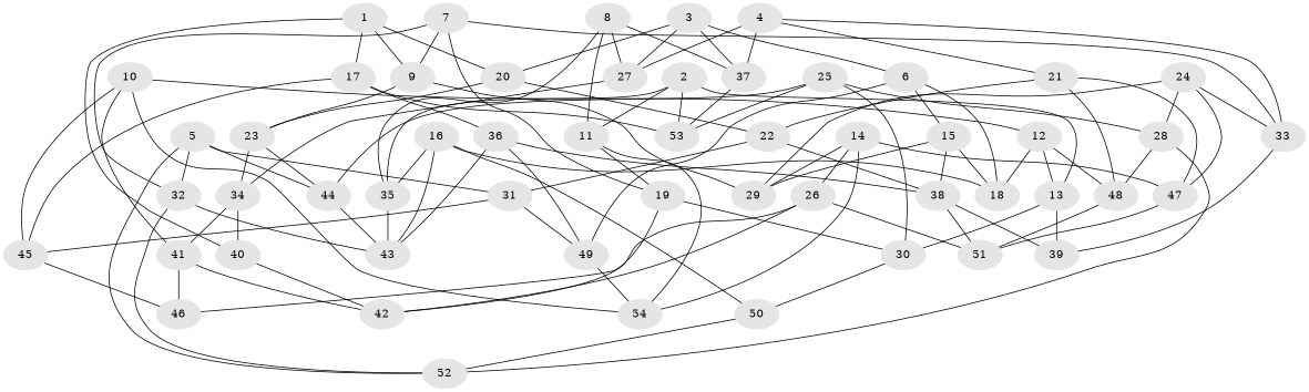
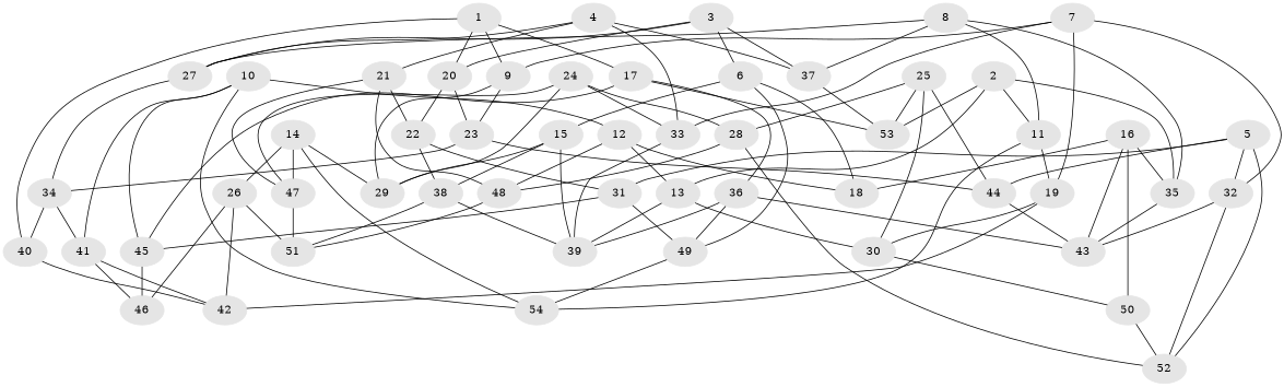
  graph {
    fontname="DejaVu Serif"
    node [color=gray90 fontname="DejaVu Serif" style=filled]
    edge [fontname="DejaVu Serif"]
    1
    9
    17
    20
    40
    23
    29
    53
    45
    36
    22
    42
    2
    11
    13
    35
    19
    54
    30
    39
    43
    3
    6
    27
    37
    15
    18
    49
    34
    4
    21
    33
    48
    47
    5
    31
    32
    44
    52
    38
    7
    8
    10
    12
    41
    46
    51
    50
    14
    26
    16
    24
    28
    25
    1 -- 9
    1 -- 17
    1 -- 20
    1 -- 40
    9 -- 23
    9 -- 29
    17 -- 53
    17 -- 45
    17 -- 36
    20 -- 23
    20 -- 22
    40 -- 42
    23 -- 34
    23 -- 44
    45 -- 46
-   36 -- 38
+   36 -- 39
    36 -- 43
    36 -- 49
    22 -- 31
    22 -- 38
    2 -- 53
    2 -- 11
    2 -- 13
    2 -- 35
    11 -- 19
    11 -- 54
    13 -- 30
    13 -- 39
    35 -- 43
    19 -- 42
    19 -- 30
    30 -- 50
    3 -- 20
    3 -- 6
    3 -- 27
    3 -- 37
    6 -- 15
    6 -- 18
    6 -- 49
    27 -- 34
    37 -- 53
    15 -- 29
-   15 -- 18
+   15 -- 39
    15 -- 38
    49 -- 54
    34 -- 40
    34 -- 41
    4 -- 27
    4 -- 37
    4 -- 21
    4 -- 33
    21 -- 22
    21 -- 48
    21 -- 47
    33 -- 39
    48 -- 51
    47 -- 51
    5 -- 31
    5 -- 32
    5 -- 44
    5 -- 52
    31 -- 45
    31 -- 49
    32 -- 43
    32 -- 52
    44 -- 43
    38 -- 39
    38 -- 51
    7 -- 9
    7 -- 19
    7 -- 33
    7 -- 32
    8 -- 11
    8 -- 35
    8 -- 27
    8 -- 37
    10 -- 45
    10 -- 54
    10 -- 12
    10 -- 41
    12 -- 13
    12 -- 18
    12 -- 48
    41 -- 42
    41 -- 46
    50 -- 52
    14 -- 29
    14 -- 54
    14 -- 47
    14 -- 26
    26 -- 42
    26 -- 46
    26 -- 51
    16 -- 35
    16 -- 43
    16 -- 18
    16 -- 50
    24 -- 29
    24 -- 33
    24 -- 47
    24 -- 28
    28 -- 48
    28 -- 52
    25 -- 53
    25 -- 30
    25 -- 44
    25 -- 28
  }
